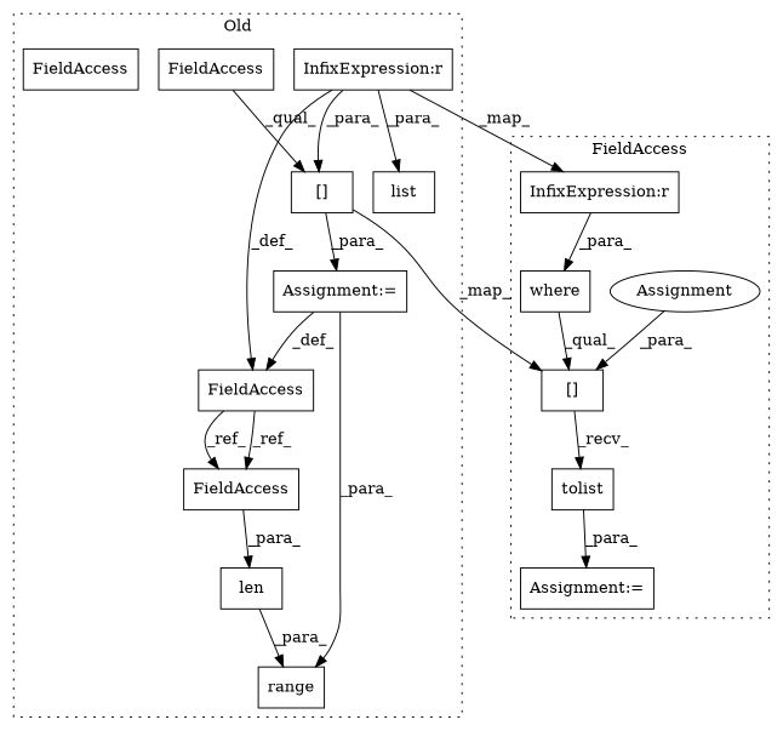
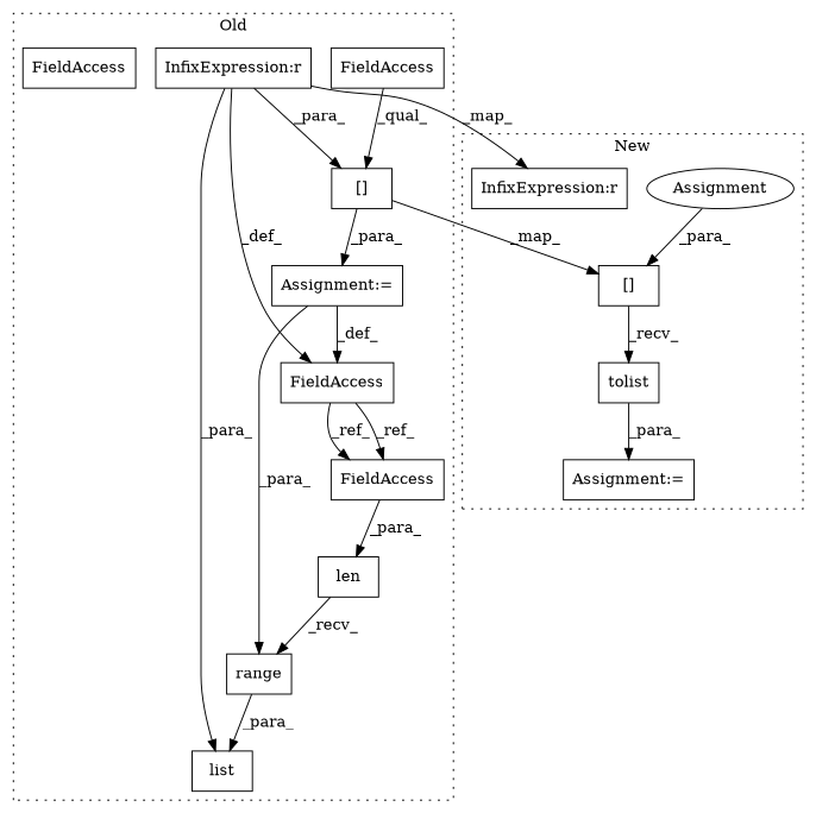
  digraph {
    node [a=32 l=16 s=5729 shape=box]
    n1 [l="4,1" label=len s="5725,5745"]
    n2 [l="6,1" label=range s="5719,5746"]
    n3 [a=7 l=1 label="Assignment:=" s=5605]
    n4 [a=2 l="17,1" label="[]" s="5606,5690"]
    n5 [a=27 l=4 label="InfixExpression:r" s=5680]
    n6 [a=22 label=FieldAccess s=5589]
    n7 [a=22 label=FieldAccess s=5606]
    n8 [a=22 label=FieldAccess]
    n9 [l="5,1" label=list s="5714,5747"]
    n10 [a=22 label=FieldAccess]
-   n11 [l="6,1" label=where s="5796,5867"]
    n12 [a=7 l=1 label="Assignment:=" s=5789]
    n13 [a=2 l="79,1" label="[]" s="5790,5870"]
    n14 [a=34 l=1 label=Assignment s=5869 shape=ellipse]
    n15 [a=27 l=4 label="InfixExpression:r" s=5858]
    n16 [l=8 label=tolist s=5872]
    subgraph cluster_1 {
      label=Old
      style=dotted
      n1
      n2
      n3
      n4
      n5
      n6
      n7
      n8
      n9
      n10
    }
    subgraph cluster_2 {
-     label=FieldAccess
+     label=New
      style=dotted
-     n11
      n12
      n13
      n14
      n15
      n16
    }
-   n1 -> n2 [label=_para_]
+   n1 -> n2 [label=_recv_]
+   n2 -> n9 [label=_para_]
    n3 -> n2 [label=_para_]
    n3 -> n6 [label=_def_]
    n4 -> n3 [label=_para_]
    n4 -> n13 [label=_map_]
    n5 -> n4 [label=_para_]
    n5 -> n6 [label=_def_]
    n5 -> n9 [label=_para_]
    n5 -> n15 [label=_map_]
    n6 -> n10 [label=_ref_]
    n6 -> n10 [label=_ref_]
    n7 -> n4 [label=_qual_]
    n10 -> n1 [label=_para_]
-   n11 -> n13 [label=_qual_]
    n13 -> n16 [label=_recv_]
    n14 -> n13 [label=_para_]
-   n15 -> n11 [label=_para_]
    n16 -> n12 [label=_para_]
  }
